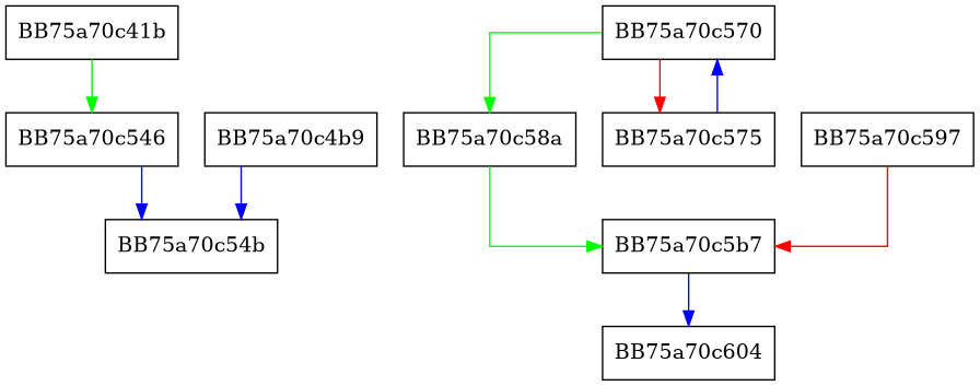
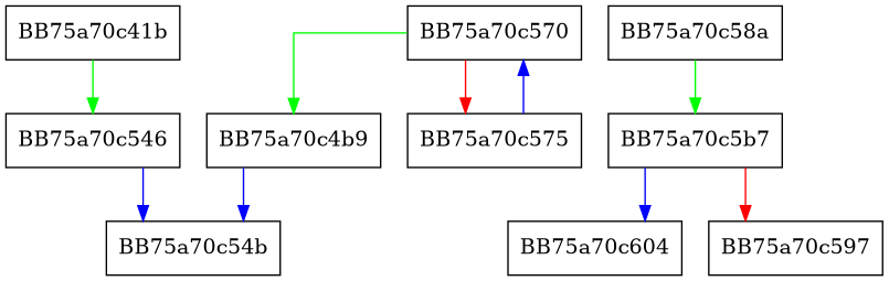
  digraph {
    splines=ortho
    node [shape=box]
    edge [color=blue]
    BB75a70c41b
    BB75a70c546
    BB75a70c54b
    BB75a70c4b9
    BB75a70c570
    BB75a70c58a
    BB75a70c575
    BB75a70c5b7
    BB75a70c604
    BB75a70c597
    BB75a70c41b -> BB75a70c546 [color=green]
    BB75a70c546 -> BB75a70c54b
    BB75a70c4b9 -> BB75a70c54b
-   BB75a70c570 -> BB75a70c58a [color=green]
+   BB75a70c570 -> BB75a70c4b9 [color=green]
    BB75a70c570 -> BB75a70c575 [color=red]
    BB75a70c58a -> BB75a70c5b7 [color=green]
    BB75a70c575 -> BB75a70c570
    BB75a70c5b7 -> BB75a70c604
-   BB75a70c597 -> BB75a70c5b7 [color=red]
+   BB75a70c5b7 -> BB75a70c597 [color=red]
  }
